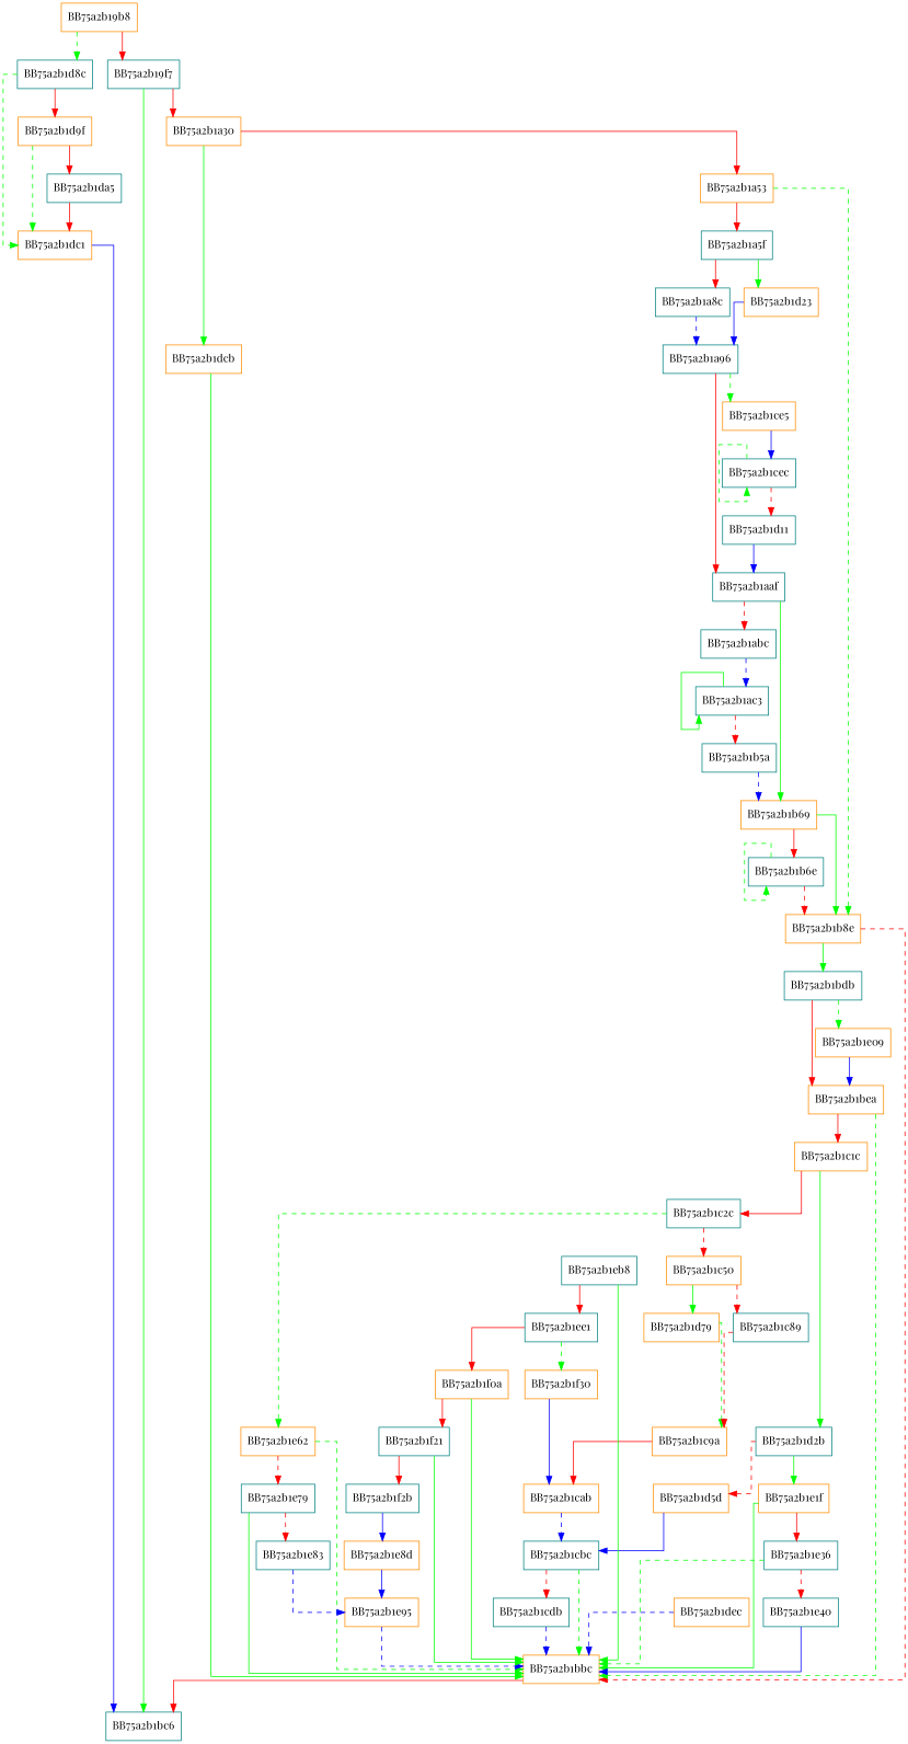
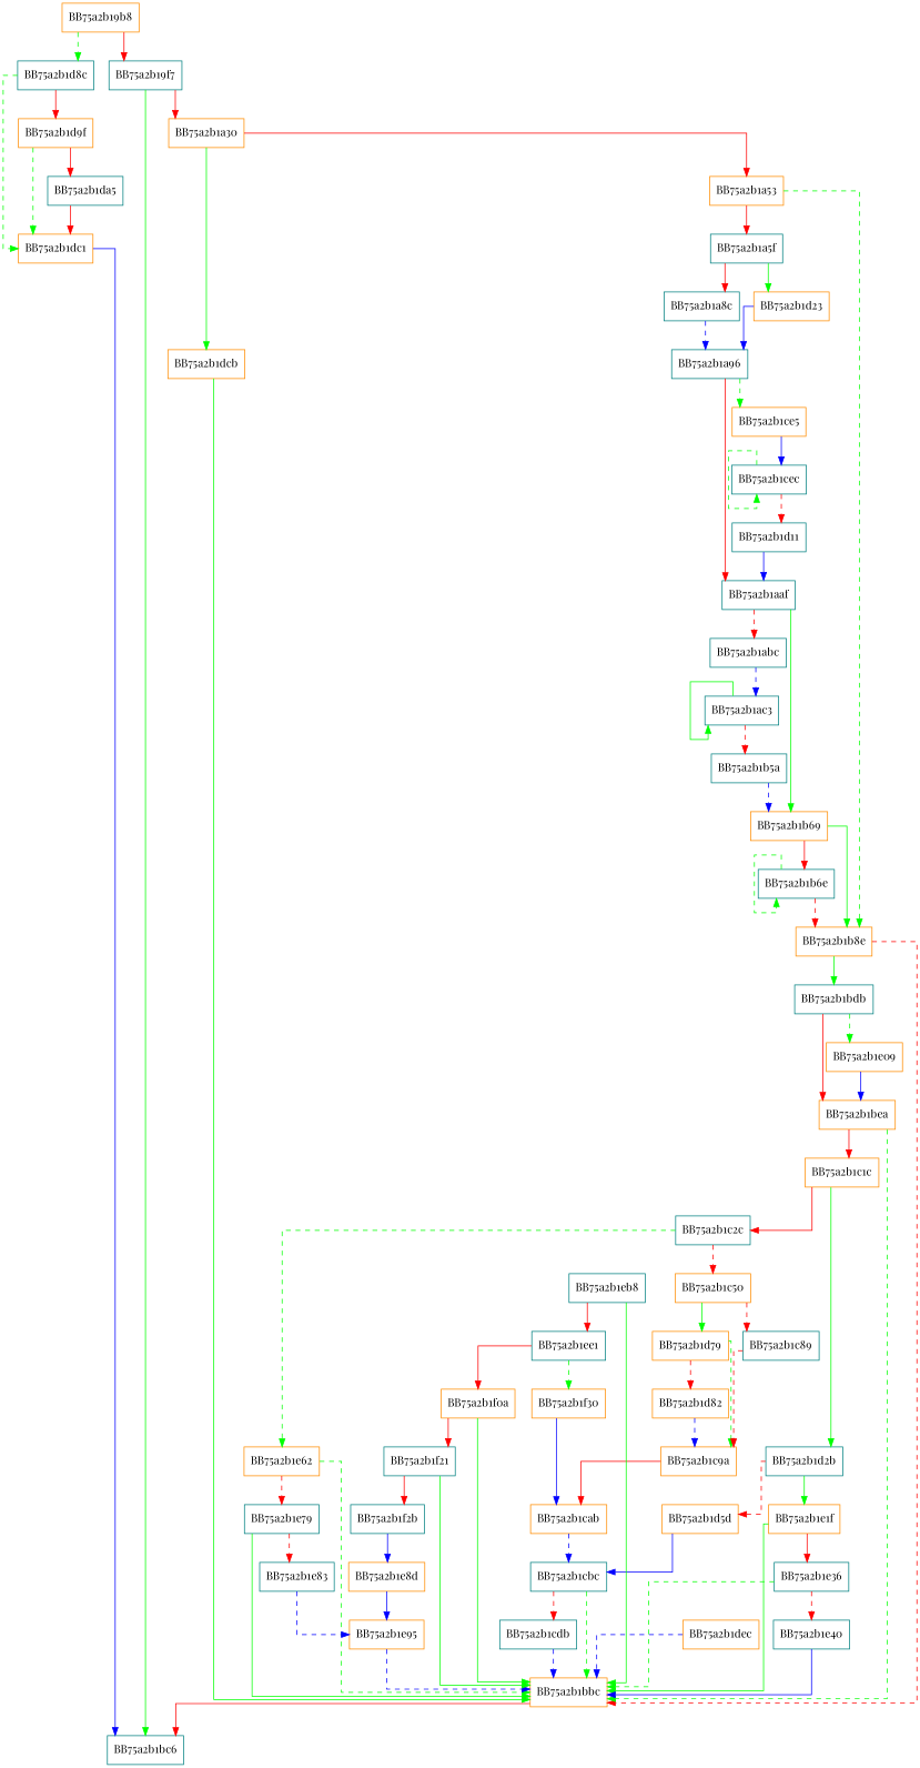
  digraph {
    fontname="Playfair Display"
    splines=ortho
    node [color=teal fontname="Playfair Display" shape=box]
    edge [color=red fontname="Playfair Display" style=solid]
    BB75a2b19b8 [color=darkorange]
    BB75a2b1d8c
    BB75a2b19f7
    BB75a2b1dc1 [color=darkorange]
    BB75a2b1d9f [color=darkorange]
    BB75a2b1bc6
    BB75a2b1a30 [color=darkorange]
    BB75a2b1da5
    BB75a2b1dcb [color=darkorange]
    BB75a2b1a53 [color=darkorange]
    BB75a2b1bbc [color=darkorange]
    BB75a2b1b8e [color=darkorange]
    BB75a2b1a5f
    BB75a2b1bdb
    BB75a2b1d23 [color=darkorange]
    BB75a2b1a8c
    BB75a2b1e09 [color=darkorange]
    BB75a2b1bea [color=darkorange]
    BB75a2b1a96
    BB75a2b1ce5 [color=darkorange]
    BB75a2b1aaf
    BB75a2b1cec
    BB75a2b1b69 [color=darkorange]
    BB75a2b1abc
    BB75a2b1d11
    BB75a2b1b6e
    BB75a2b1ac3
    BB75a2b1b5a
    BB75a2b1c1c [color=darkorange]
    BB75a2b1d2b
    BB75a2b1c2c
    BB75a2b1e1f [color=darkorange]
    BB75a2b1d5d [color=darkorange]
    BB75a2b1e62 [color=darkorange]
    BB75a2b1c50 [color=darkorange]
    BB75a2b1e36
    BB75a2b1cbc
    BB75a2b1e79
    BB75a2b1d79 [color=darkorange]
    BB75a2b1c89
    BB75a2b1e83
    BB75a2b1c9a [color=darkorange]
+   BB75a2b1d82 [color=darkorange]
    BB75a2b1cab [color=darkorange]
    BB75a2b1eb8
    BB75a2b1ee1
    BB75a2b1cdb
    BB75a2b1e40
    BB75a2b1dec [color=darkorange]
    BB75a2b1e95 [color=darkorange]
    BB75a2b1e8d [color=darkorange]
    BB75a2b1f30 [color=darkorange]
    BB75a2b1f0a [color=darkorange]
    BB75a2b1f21
    BB75a2b1f2b
    BB75a2b19b8 -> BB75a2b1d8c [color=green style=dashed]
    BB75a2b19b8 -> BB75a2b19f7
    BB75a2b1d8c -> BB75a2b1dc1 [color=green style=dashed]
    BB75a2b1d8c -> BB75a2b1d9f
    BB75a2b19f7 -> BB75a2b1bc6 [color=green]
    BB75a2b19f7 -> BB75a2b1a30
    BB75a2b1dc1 -> BB75a2b1bc6 [color=blue]
    BB75a2b1d9f -> BB75a2b1dc1 [color=green style=dashed]
    BB75a2b1d9f -> BB75a2b1da5
    BB75a2b1a30 -> BB75a2b1dcb [color=green]
    BB75a2b1a30 -> BB75a2b1a53
    BB75a2b1da5 -> BB75a2b1dc1
    BB75a2b1dcb -> BB75a2b1bbc [color=green]
    BB75a2b1a53 -> BB75a2b1b8e [color=green style=dashed]
    BB75a2b1a53 -> BB75a2b1a5f
    BB75a2b1bbc -> BB75a2b1bc6
    BB75a2b1b8e -> BB75a2b1bbc [style=dashed]
    BB75a2b1b8e -> BB75a2b1bdb [color=green]
    BB75a2b1a5f -> BB75a2b1d23 [color=green]
    BB75a2b1a5f -> BB75a2b1a8c
    BB75a2b1bdb -> BB75a2b1e09 [color=green style=dashed]
    BB75a2b1bdb -> BB75a2b1bea
    BB75a2b1d23 -> BB75a2b1a96 [color=blue]
    BB75a2b1a8c -> BB75a2b1a96 [color=blue style=dashed]
    BB75a2b1e09 -> BB75a2b1bea [color=blue]
    BB75a2b1bea -> BB75a2b1bbc [color=green style=dashed]
    BB75a2b1bea -> BB75a2b1c1c
    BB75a2b1a96 -> BB75a2b1ce5 [color=green style=dashed]
    BB75a2b1a96 -> BB75a2b1aaf
    BB75a2b1ce5 -> BB75a2b1cec [color=blue]
    BB75a2b1aaf -> BB75a2b1b69 [color=green]
    BB75a2b1aaf -> BB75a2b1abc [style=dashed]
    BB75a2b1cec -> BB75a2b1cec [color=green style=dashed]
    BB75a2b1cec -> BB75a2b1d11 [style=dashed]
    BB75a2b1b69 -> BB75a2b1b8e [color=green]
    BB75a2b1b69 -> BB75a2b1b6e
    BB75a2b1abc -> BB75a2b1ac3 [color=blue style=dashed]
    BB75a2b1d11 -> BB75a2b1aaf [color=blue]
    BB75a2b1b6e -> BB75a2b1b8e [style=dashed]
    BB75a2b1b6e -> BB75a2b1b6e [color=green style=dashed]
    BB75a2b1ac3 -> BB75a2b1ac3 [color=green]
    BB75a2b1ac3 -> BB75a2b1b5a [style=dashed]
    BB75a2b1b5a -> BB75a2b1b69 [color=blue style=dashed]
    BB75a2b1c1c -> BB75a2b1d2b [color=green]
    BB75a2b1c1c -> BB75a2b1c2c
    BB75a2b1d2b -> BB75a2b1e1f [color=green]
    BB75a2b1d2b -> BB75a2b1d5d [style=dashed]
    BB75a2b1c2c -> BB75a2b1e62 [color=green style=dashed]
    BB75a2b1c2c -> BB75a2b1c50 [style=dashed]
    BB75a2b1e1f -> BB75a2b1bbc [color=green]
    BB75a2b1e1f -> BB75a2b1e36
    BB75a2b1d5d -> BB75a2b1cbc [color=blue]
    BB75a2b1e62 -> BB75a2b1bbc [color=green style=dashed]
    BB75a2b1e62 -> BB75a2b1e79 [style=dashed]
    BB75a2b1c50 -> BB75a2b1d79 [color=green]
    BB75a2b1c50 -> BB75a2b1c89 [style=dashed]
    BB75a2b1e36 -> BB75a2b1bbc [color=green style=dashed]
    BB75a2b1e36 -> BB75a2b1e40 [style=dashed]
    BB75a2b1cbc -> BB75a2b1bbc [color=green style=dashed]
    BB75a2b1cbc -> BB75a2b1cdb [style=dashed]
    BB75a2b1e79 -> BB75a2b1bbc [color=green]
    BB75a2b1e79 -> BB75a2b1e83 [style=dashed]
    BB75a2b1d79 -> BB75a2b1c9a [color=green style=dashed]
+   BB75a2b1d79 -> BB75a2b1d82 [style=dashed]
    BB75a2b1c89 -> BB75a2b1c9a [style=dashed]
    BB75a2b1e83 -> BB75a2b1e95 [color=blue style=dashed]
    BB75a2b1c9a -> BB75a2b1cab
+   BB75a2b1d82 -> BB75a2b1c9a [color=blue style=dashed]
    BB75a2b1cab -> BB75a2b1cbc [color=blue style=dashed]
    BB75a2b1eb8 -> BB75a2b1bbc [color=green]
    BB75a2b1eb8 -> BB75a2b1ee1
    BB75a2b1ee1 -> BB75a2b1f30 [color=green style=dashed]
    BB75a2b1ee1 -> BB75a2b1f0a
    BB75a2b1cdb -> BB75a2b1bbc [color=blue style=dashed]
    BB75a2b1e40 -> BB75a2b1bbc [color=blue]
    BB75a2b1dec -> BB75a2b1bbc [color=blue style=dashed]
    BB75a2b1e95 -> BB75a2b1bbc [color=blue style=dashed]
    BB75a2b1e8d -> BB75a2b1e95 [color=blue]
    BB75a2b1f30 -> BB75a2b1cab [color=blue]
    BB75a2b1f0a -> BB75a2b1bbc [color=green]
    BB75a2b1f0a -> BB75a2b1f21
    BB75a2b1f21 -> BB75a2b1bbc [color=green]
    BB75a2b1f21 -> BB75a2b1f2b
    BB75a2b1f2b -> BB75a2b1e8d [color=blue]
  }
